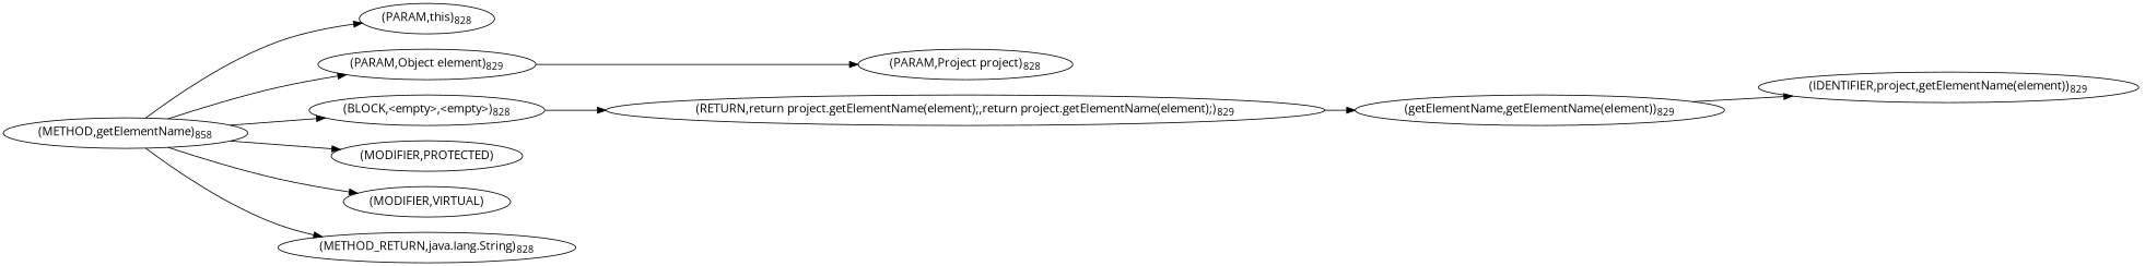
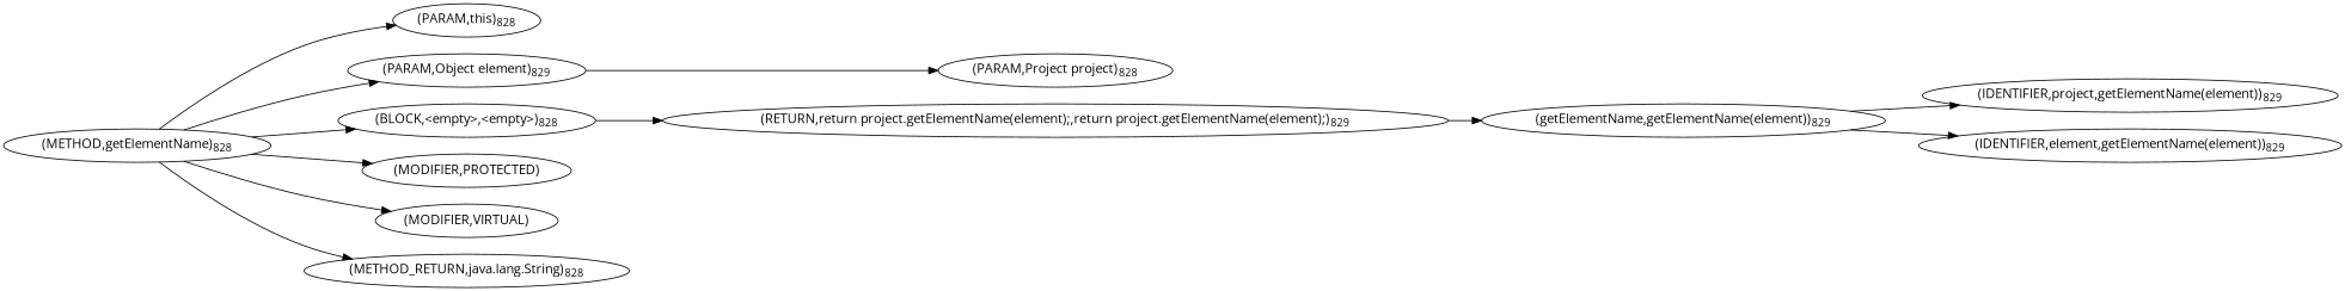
  digraph {
    fontname="Open Sans"
    rankdir=LR
    node [fontname="Open Sans"]
    edge [fontname="Open Sans"]
-   n1 [label=<(METHOD,getElementName)<SUB>858</SUB>>]
+   n1 [label=<(METHOD,getElementName)<SUB>828</SUB>>]
    n2 [label=<(PARAM,this)<SUB>828</SUB>>]
    n3 [label=<(PARAM,Object element)<SUB>829</SUB>>]
    n4 [label=<(BLOCK,&lt;empty&gt;,&lt;empty&gt;)<SUB>828</SUB>>]
    n5 [label=<(MODIFIER,PROTECTED)>]
    n6 [label=<(MODIFIER,VIRTUAL)>]
    n7 [label=<(METHOD_RETURN,java.lang.String)<SUB>828</SUB>>]
    n8 [label=<(PARAM,Project project)<SUB>828</SUB>>]
    n9 [label=<(RETURN,return project.getElementName(element);,return project.getElementName(element);)<SUB>829</SUB>>]
    n10 [label=<(getElementName,getElementName(element))<SUB>829</SUB>>]
    n11 [label=<(IDENTIFIER,project,getElementName(element))<SUB>829</SUB>>]
+   n12 [label=<(IDENTIFIER,element,getElementName(element))<SUB>829</SUB>>]
    n1 -> n2
    n1 -> n3
    n1 -> n4
    n1 -> n5
    n1 -> n6
    n1 -> n7
    n3 -> n8
    n4 -> n9
    n9 -> n10
    n10 -> n11
+   n10 -> n12
  }
